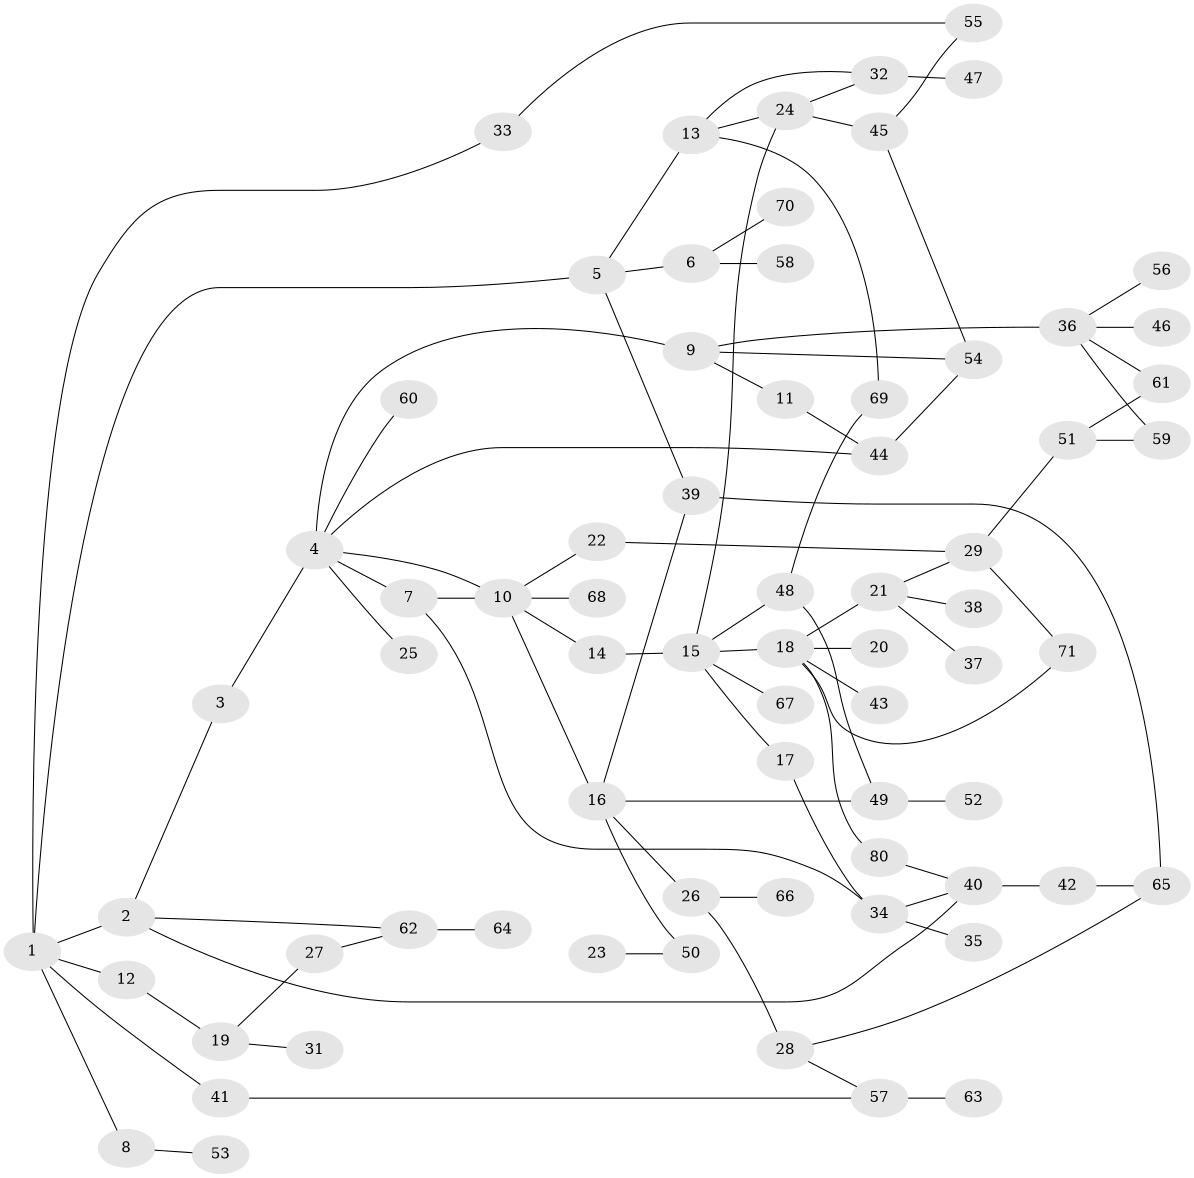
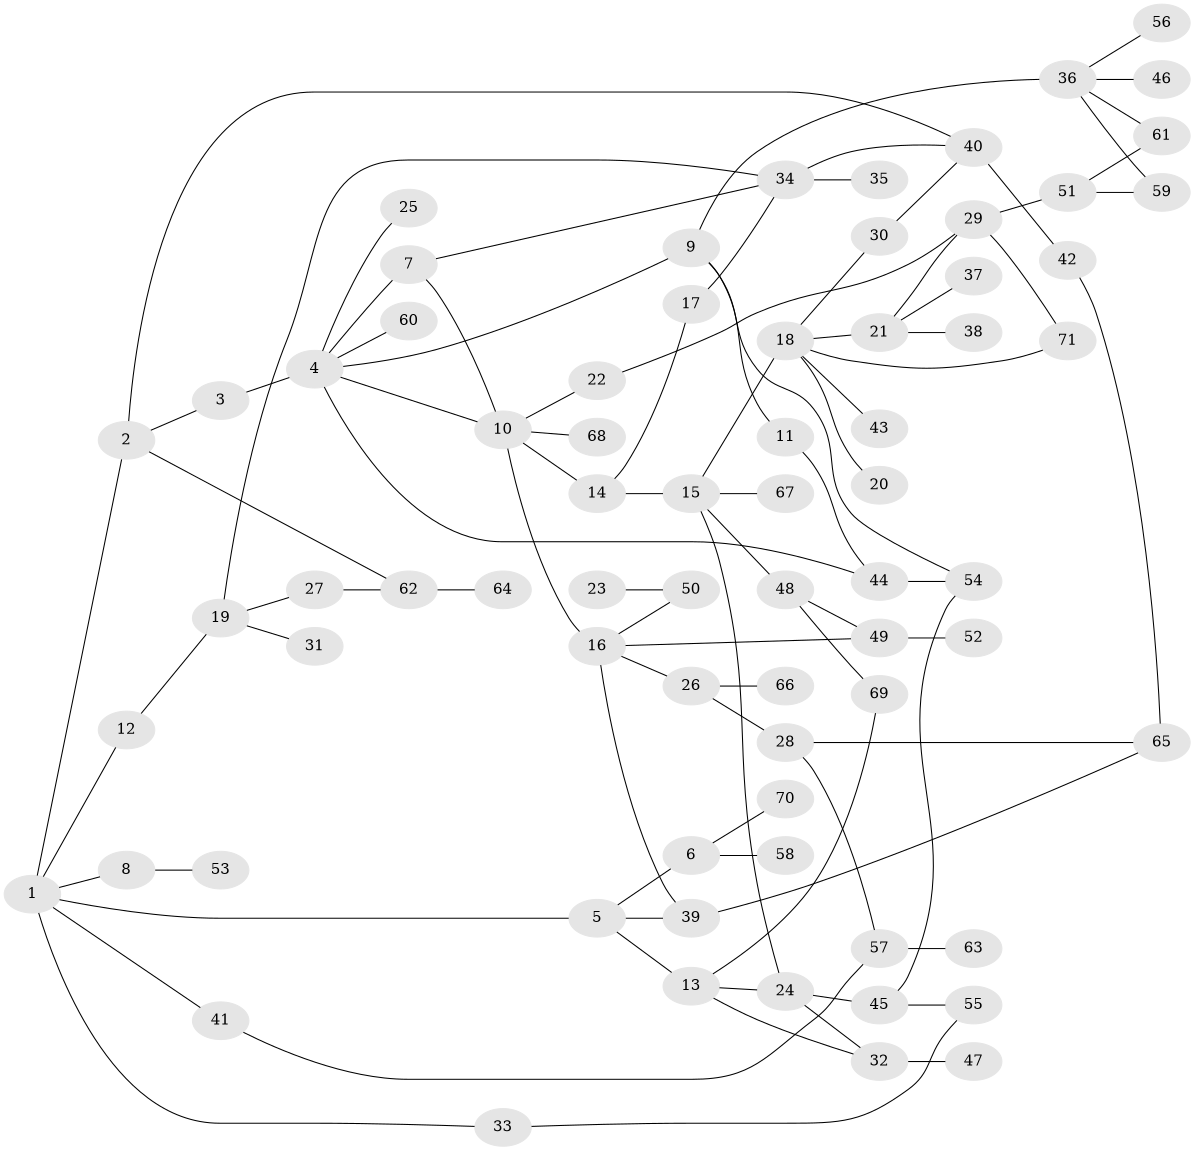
  graph {
    rankdir=LR
    node [color=gray90 style=filled]
    1
    2
    5
    8
    12
    33
    41
    3
    40
    62
    6
    13
    39
    53
    19
    55
    57
    4
    42
    64
    7
    9
    10
    25
    44
    60
    34
    11
    36
    54
    14
    16
    22
    68
    58
    70
    24
    32
    69
    65
    23
    50
    35
    46
    56
    59
    61
    15
    17
    26
    49
    29
    27
    31
    45
    47
    18
    48
    67
    20
    21
-   30 [label=80]
+   30
    43
    71
    28
    66
    52
    37
    38
    51
    63
    1 -- 2
    1 -- 5
    1 -- 8
    1 -- 12
    1 -- 33
    1 -- 41
    2 -- 3
    2 -- 40
    2 -- 62
    5 -- 6
    5 -- 13
    5 -- 39
    8 -- 53
    12 -- 19
    33 -- 55
    41 -- 57
    3 -- 4
    40 -- 42
    62 -- 64
    6 -- 58
    6 -- 70
    13 -- 24
    13 -- 32
    13 -- 69
    39 -- 65
+   19 -- 34
    19 -- 27
    19 -- 31
    57 -- 63
    4 -- 7
    4 -- 9
    4 -- 10
    4 -- 25
    4 -- 44
    4 -- 60
    42 -- 65
    7 -- 10
    7 -- 34
    9 -- 11
    9 -- 36
    9 -- 54
    10 -- 14
    10 -- 16
    10 -- 22
    10 -- 68
    44 -- 54
    34 -- 40
    34 -- 35
    11 -- 44
    36 -- 46
    36 -- 56
    36 -- 59
    36 -- 61
    14 -- 15
-   15 -- 17
+   14 -- 17
    16 -- 39
    16 -- 50
    16 -- 26
    16 -- 49
    22 -- 29
    24 -- 32
    24 -- 45
    32 -- 47
    23 -- 50
    15 -- 24
    15 -- 18
    15 -- 48
    15 -- 67
    17 -- 34
    26 -- 28
    26 -- 66
    49 -- 52
    29 -- 71
    29 -- 51
    27 -- 62
    45 -- 55
    45 -- 54
    18 -- 20
    18 -- 21
    18 -- 30
    18 -- 43
    18 -- 71
    48 -- 69
    48 -- 49
    21 -- 29
    21 -- 37
    21 -- 38
    30 -- 40
    28 -- 57
    28 -- 65
    51 -- 59
    51 -- 61
  }
